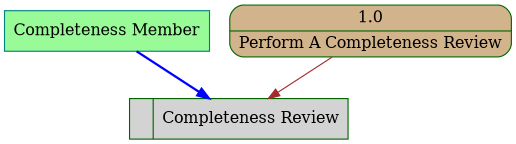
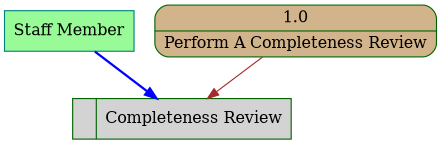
  digraph {
    node [color=darkgreen style=filled]
    n1 [fillcolor=lightgrey label="<f0>  |<f1> Completeness Review " shape=record]
-   n2 [color=teal fillcolor=palegreen label="Completeness Member" shape=box]
+   n2 [color=teal fillcolor=palegreen label="Staff Member" shape=box]
    n3 [fillcolor=tan label="{<f0> 1.0|<f1> Perform A Completeness Review }" shape=Mrecord]
    n2 -> n1 [color=blue style=bold]
    n3 -> n1 [color=brown style=solid]
  }
